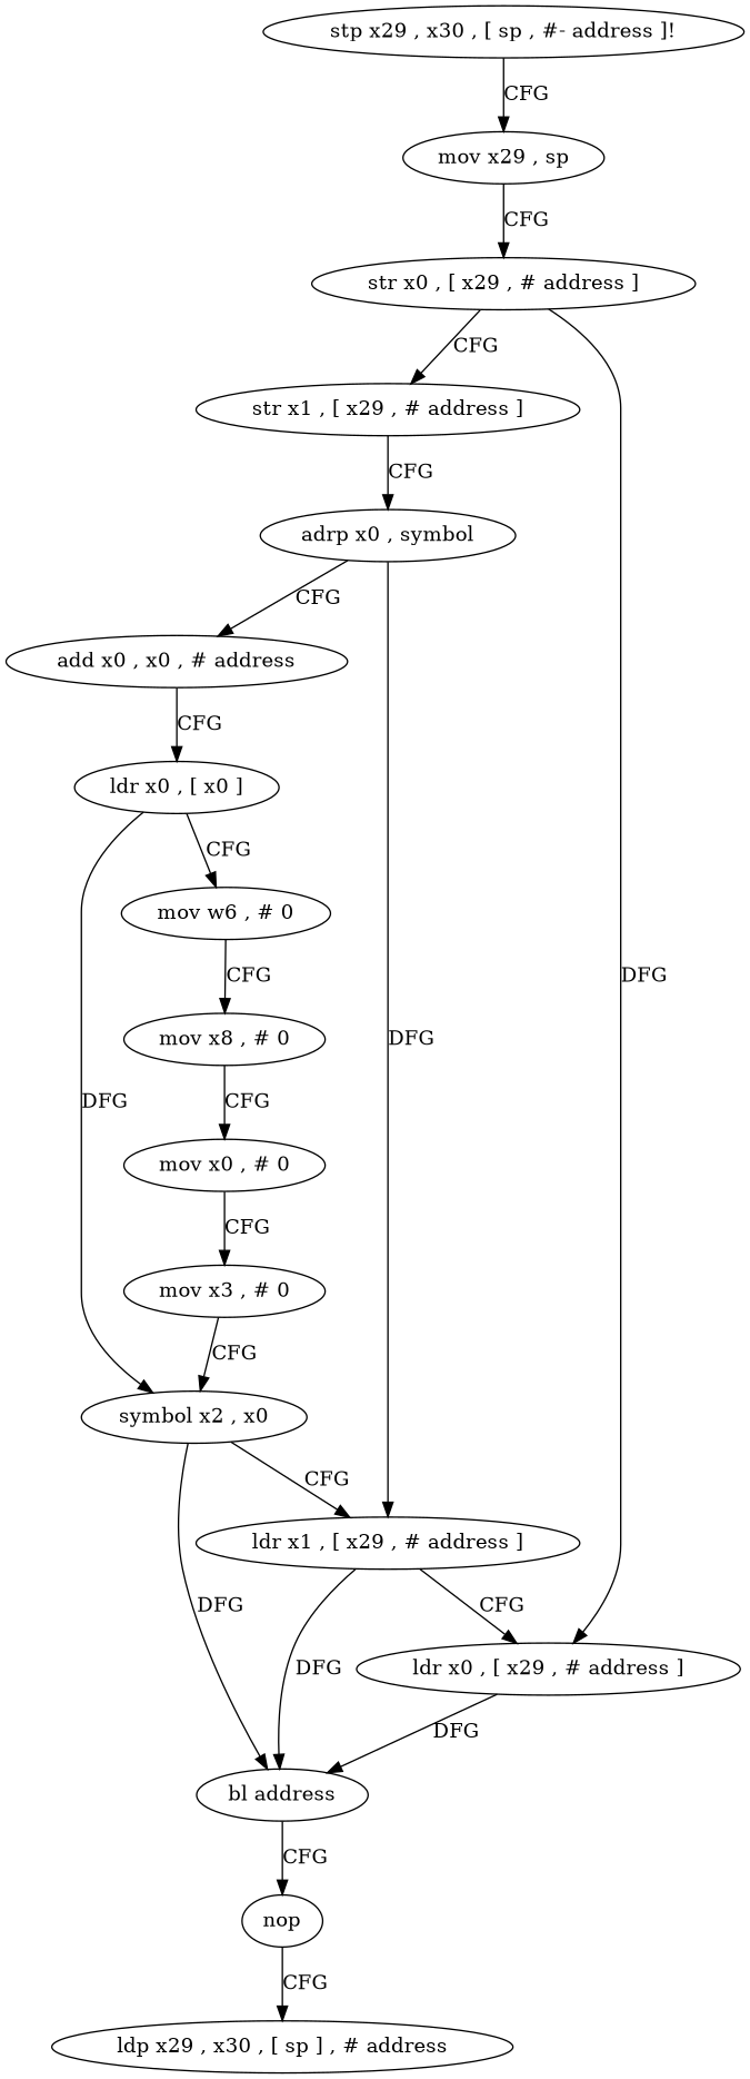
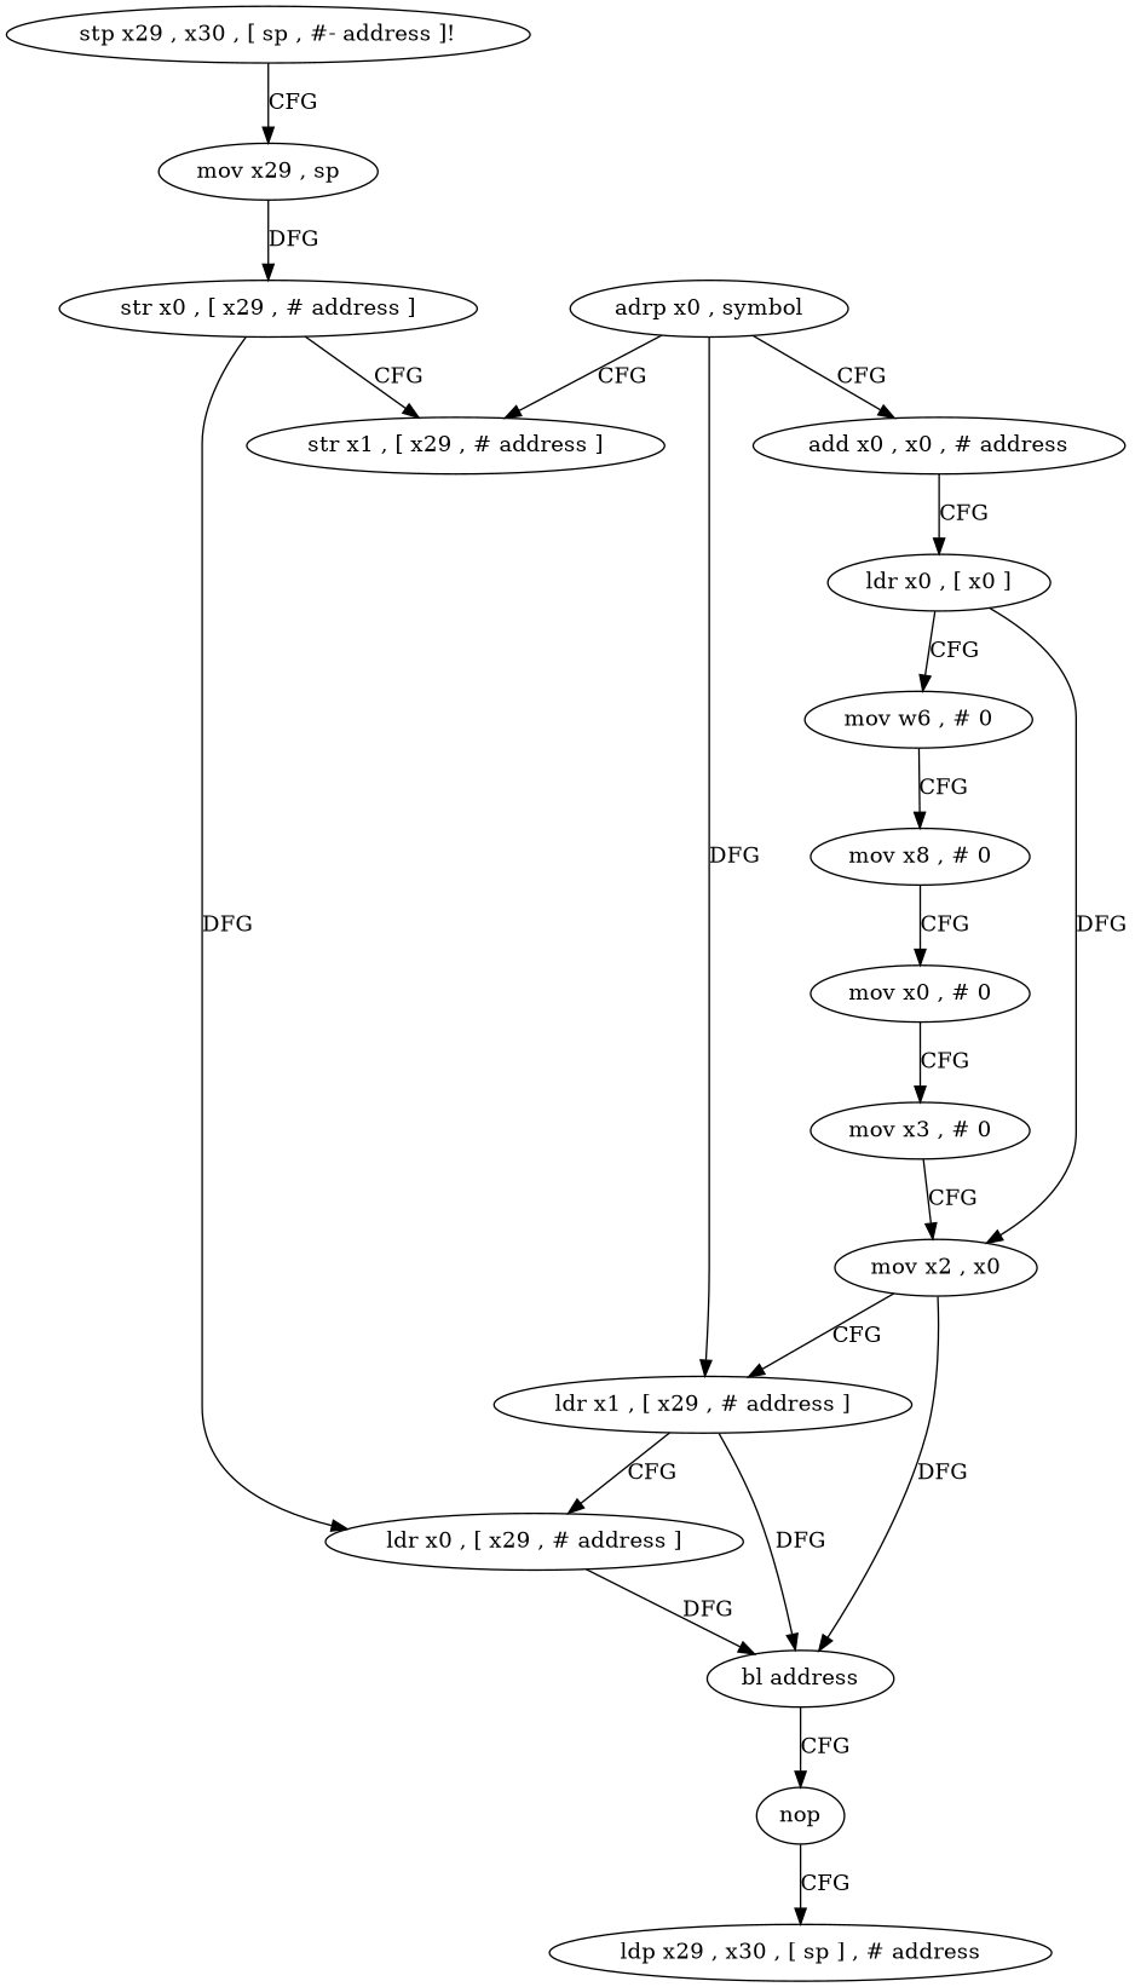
  digraph {
    n1 [label="stp x29 , x30 , [ sp , #- address ]!"]
    n2 [label="mov x29 , sp"]
    n3 [label="str x0 , [ x29 , # address ]"]
    n4 [label="str x1 , [ x29 , # address ]"]
    n5 [label="ldr x0 , [ x29 , # address ]"]
    n6 [label="adrp x0 , symbol"]
    n7 [label="bl address"]
    n8 [label="ldr x1 , [ x29 , # address ]"]
    n9 [label="add x0 , x0 , # address"]
    n10 [label="ldr x0 , [ x0 ]"]
    n11 [label="mov w6 , # 0"]
-   n12 [label="symbol x2 , x0"]
+   n12 [label="mov x2 , x0"]
    n13 [label="mov x8 , # 0"]
    n14 [label="mov x0 , # 0"]
    n15 [label="mov x3 , # 0"]
    n16 [label=nop]
    n17 [label="ldp x29 , x30 , [ sp ] , # address"]
    n1 -> n2 [label=CFG]
-   n2 -> n3 [label=CFG]
+   n2 -> n3 [label=DFG]
    n3 -> n4 [label=CFG]
    n3 -> n5 [label=DFG]
-   n4 -> n6 [label=CFG]
+   n6 -> n4 [label=CFG]
    n5 -> n7 [label=DFG]
    n6 -> n8 [label=DFG]
    n6 -> n9 [label=CFG]
    n7 -> n16 [label=CFG]
    n8 -> n5 [label=CFG]
    n8 -> n7 [label=DFG]
    n9 -> n10 [label=CFG]
    n10 -> n11 [label=CFG]
    n10 -> n12 [label=DFG]
    n11 -> n13 [label=CFG]
    n12 -> n7 [label=DFG]
    n12 -> n8 [label=CFG]
    n13 -> n14 [label=CFG]
    n14 -> n15 [label=CFG]
    n15 -> n12 [label=CFG]
    n16 -> n17 [label=CFG]
  }
